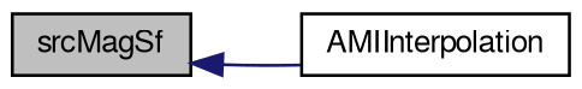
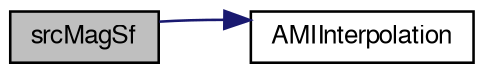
  digraph {
    rankdir=LR
    node [color=black fontname=FreeSans fontsize=10 shape=record]
    n1 [fillcolor=grey75 fontcolor=black height=0.2 label=srcMagSf style=filled width=0.4]
    n2 [height=0.2 label=AMIInterpolation width=0.4]
-   n1 -> n2 [color=midnightblue dir=back fontname=FreeSans fontsize=10 labelfontname=FreeSans labelfontsize=10 style=solid]
+   n2 -> n1 [color=midnightblue dir=back fontname=FreeSans fontsize=10 labelfontname=FreeSans labelfontsize=10 style=solid]
  }
